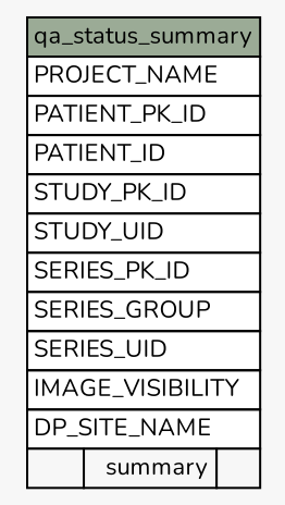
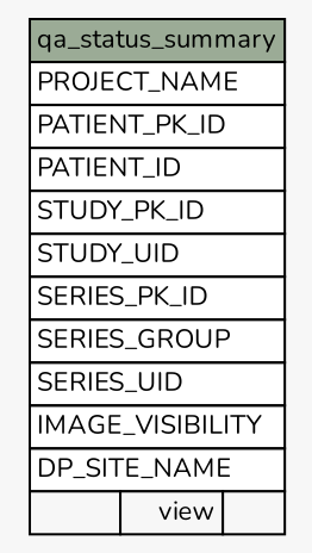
  digraph {
    bgcolor="#f7f7f7"
    rankdir=RL
    fontname=Nunito
-   n1 [fontname=Nunito fontsize=11 label=<     <TABLE BORDER="0" CELLBORDER="1" CELLSPACING="0" BGCOLOR="#ffffff">       <TR><TD PORT="qa_status_summary.heading" COLSPAN="3" BGCOLOR="#9bab96" ALIGN="CENTER">qa_status_summary</TD></TR>       <TR><TD PORT="PROJECT_NAME" COLSPAN="3" ALIGN="LEFT">PROJECT_NAME</TD></TR>       <TR><TD PORT="PATIENT_PK_ID" COLSPAN="3" ALIGN="LEFT">PATIENT_PK_ID</TD></TR>       <TR><TD PORT="PATIENT_ID" COLSPAN="3" ALIGN="LEFT">PATIENT_ID</TD></TR>       <TR><TD PORT="STUDY_PK_ID" COLSPAN="3" ALIGN="LEFT">STUDY_PK_ID</TD></TR>       <TR><TD PORT="STUDY_UID" COLSPAN="3" ALIGN="LEFT">STUDY_UID</TD></TR>       <TR><TD PORT="SERIES_PK_ID" COLSPAN="3" ALIGN="LEFT">SERIES_PK_ID</TD></TR>       <TR><TD PORT="SERIES_GROUP" COLSPAN="3" ALIGN="LEFT">SERIES_GROUP</TD></TR>       <TR><TD PORT="SERIES_UID" COLSPAN="3" ALIGN="LEFT">SERIES_UID</TD></TR>       <TR><TD PORT="IMAGE_VISIBILITY" COLSPAN="3" ALIGN="LEFT">IMAGE_VISIBILITY</TD></TR>       <TR><TD PORT="DP_SITE_NAME" COLSPAN="3" ALIGN="LEFT">DP_SITE_NAME</TD></TR>       <TR><TD ALIGN="LEFT" BGCOLOR="#f7f7f7">  </TD><TD ALIGN="RIGHT" BGCOLOR="#f7f7f7">summary</TD><TD ALIGN="RIGHT" BGCOLOR="#f7f7f7">  </TD></TR>     </TABLE>> shape=plaintext]
+   n1 [fontname=Nunito fontsize=11 label=<     <TABLE BORDER="0" CELLBORDER="1" CELLSPACING="0" BGCOLOR="#ffffff">       <TR><TD PORT="qa_status_summary.heading" COLSPAN="3" BGCOLOR="#9bab96" ALIGN="CENTER">qa_status_summary</TD></TR>       <TR><TD PORT="PROJECT_NAME" COLSPAN="3" ALIGN="LEFT">PROJECT_NAME</TD></TR>       <TR><TD PORT="PATIENT_PK_ID" COLSPAN="3" ALIGN="LEFT">PATIENT_PK_ID</TD></TR>       <TR><TD PORT="PATIENT_ID" COLSPAN="3" ALIGN="LEFT">PATIENT_ID</TD></TR>       <TR><TD PORT="STUDY_PK_ID" COLSPAN="3" ALIGN="LEFT">STUDY_PK_ID</TD></TR>       <TR><TD PORT="STUDY_UID" COLSPAN="3" ALIGN="LEFT">STUDY_UID</TD></TR>       <TR><TD PORT="SERIES_PK_ID" COLSPAN="3" ALIGN="LEFT">SERIES_PK_ID</TD></TR>       <TR><TD PORT="SERIES_GROUP" COLSPAN="3" ALIGN="LEFT">SERIES_GROUP</TD></TR>       <TR><TD PORT="SERIES_UID" COLSPAN="3" ALIGN="LEFT">SERIES_UID</TD></TR>       <TR><TD PORT="IMAGE_VISIBILITY" COLSPAN="3" ALIGN="LEFT">IMAGE_VISIBILITY</TD></TR>       <TR><TD PORT="DP_SITE_NAME" COLSPAN="3" ALIGN="LEFT">DP_SITE_NAME</TD></TR>       <TR><TD ALIGN="LEFT" BGCOLOR="#f7f7f7">  </TD><TD ALIGN="RIGHT" BGCOLOR="#f7f7f7">view</TD><TD ALIGN="RIGHT" BGCOLOR="#f7f7f7">  </TD></TR>     </TABLE>> shape=plaintext]
  }
